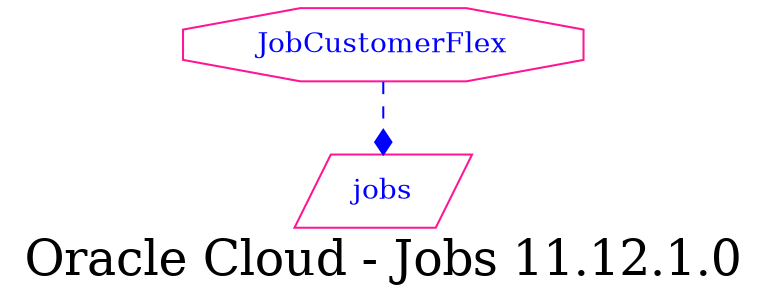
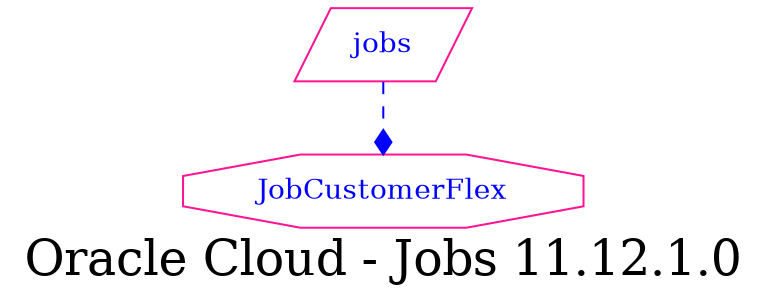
  digraph {
    fontsize=24
    label="Oracle Cloud - Jobs 11.12.1.0"
    splines=true
    node [color=deeppink fontcolor=blue]
    jobs [shape=parallelogram]
    JobCustomerFlex [shape=octagon]
-   JobCustomerFlex -> jobs [arrowhead=diamond arrowtail=none color=blue fontcolor=blue style=dashed]
+   jobs -> JobCustomerFlex [arrowhead=diamond arrowtail=none color=blue fontcolor=blue style=dashed]
  }
